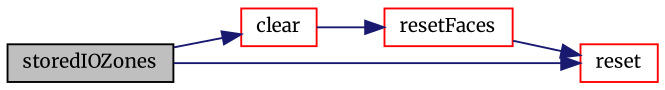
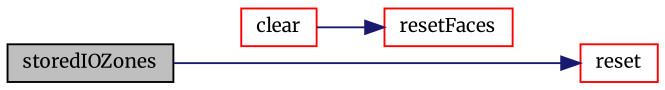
  digraph {
    fontname=Merriweather
    rankdir=LR
    node [color=red fontname=Merriweather fontsize=10 shape=record]
    edge [color=midnightblue fontname=Merriweather fontsize=10 labelfontname=Helvetica labelfontsize=10 style=solid]
    n1 [color=black fillcolor=grey75 fontcolor=black height=0.2 label=storedIOZones style=filled width=0.4]
    n2 [height=0.2 label=clear width=0.4]
    n3 [height=0.2 label=reset width=0.4]
    n4 [height=0.2 label=resetFaces width=0.4]
-   n1 -> n2
    n1 -> n3
    n2 -> n4
-   n4 -> n3
  }
